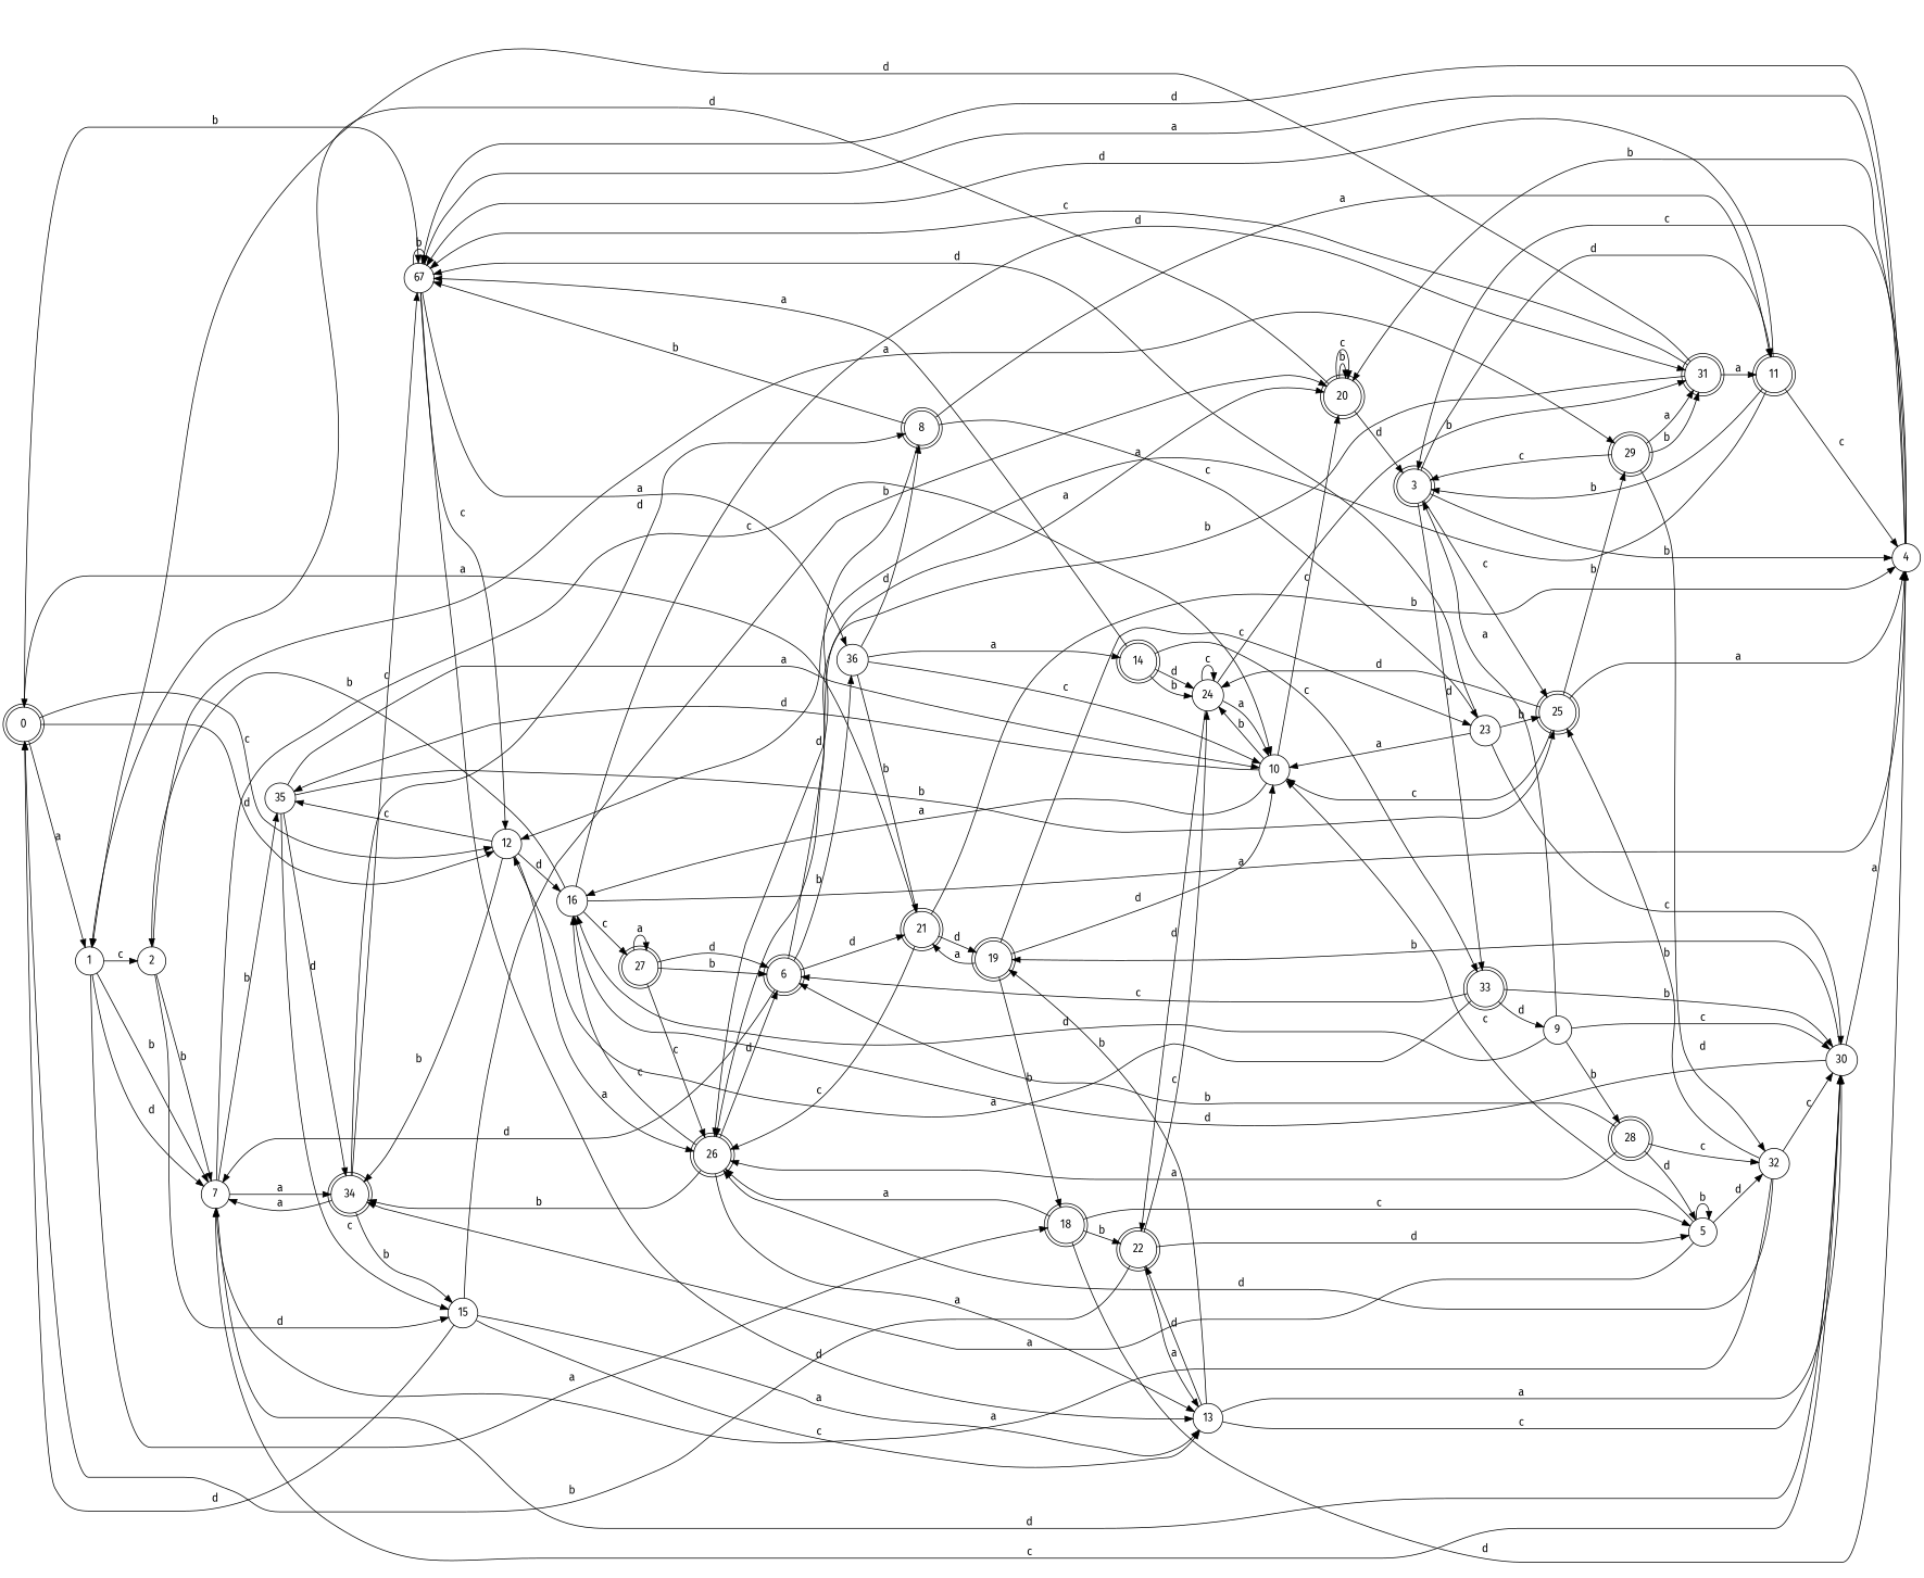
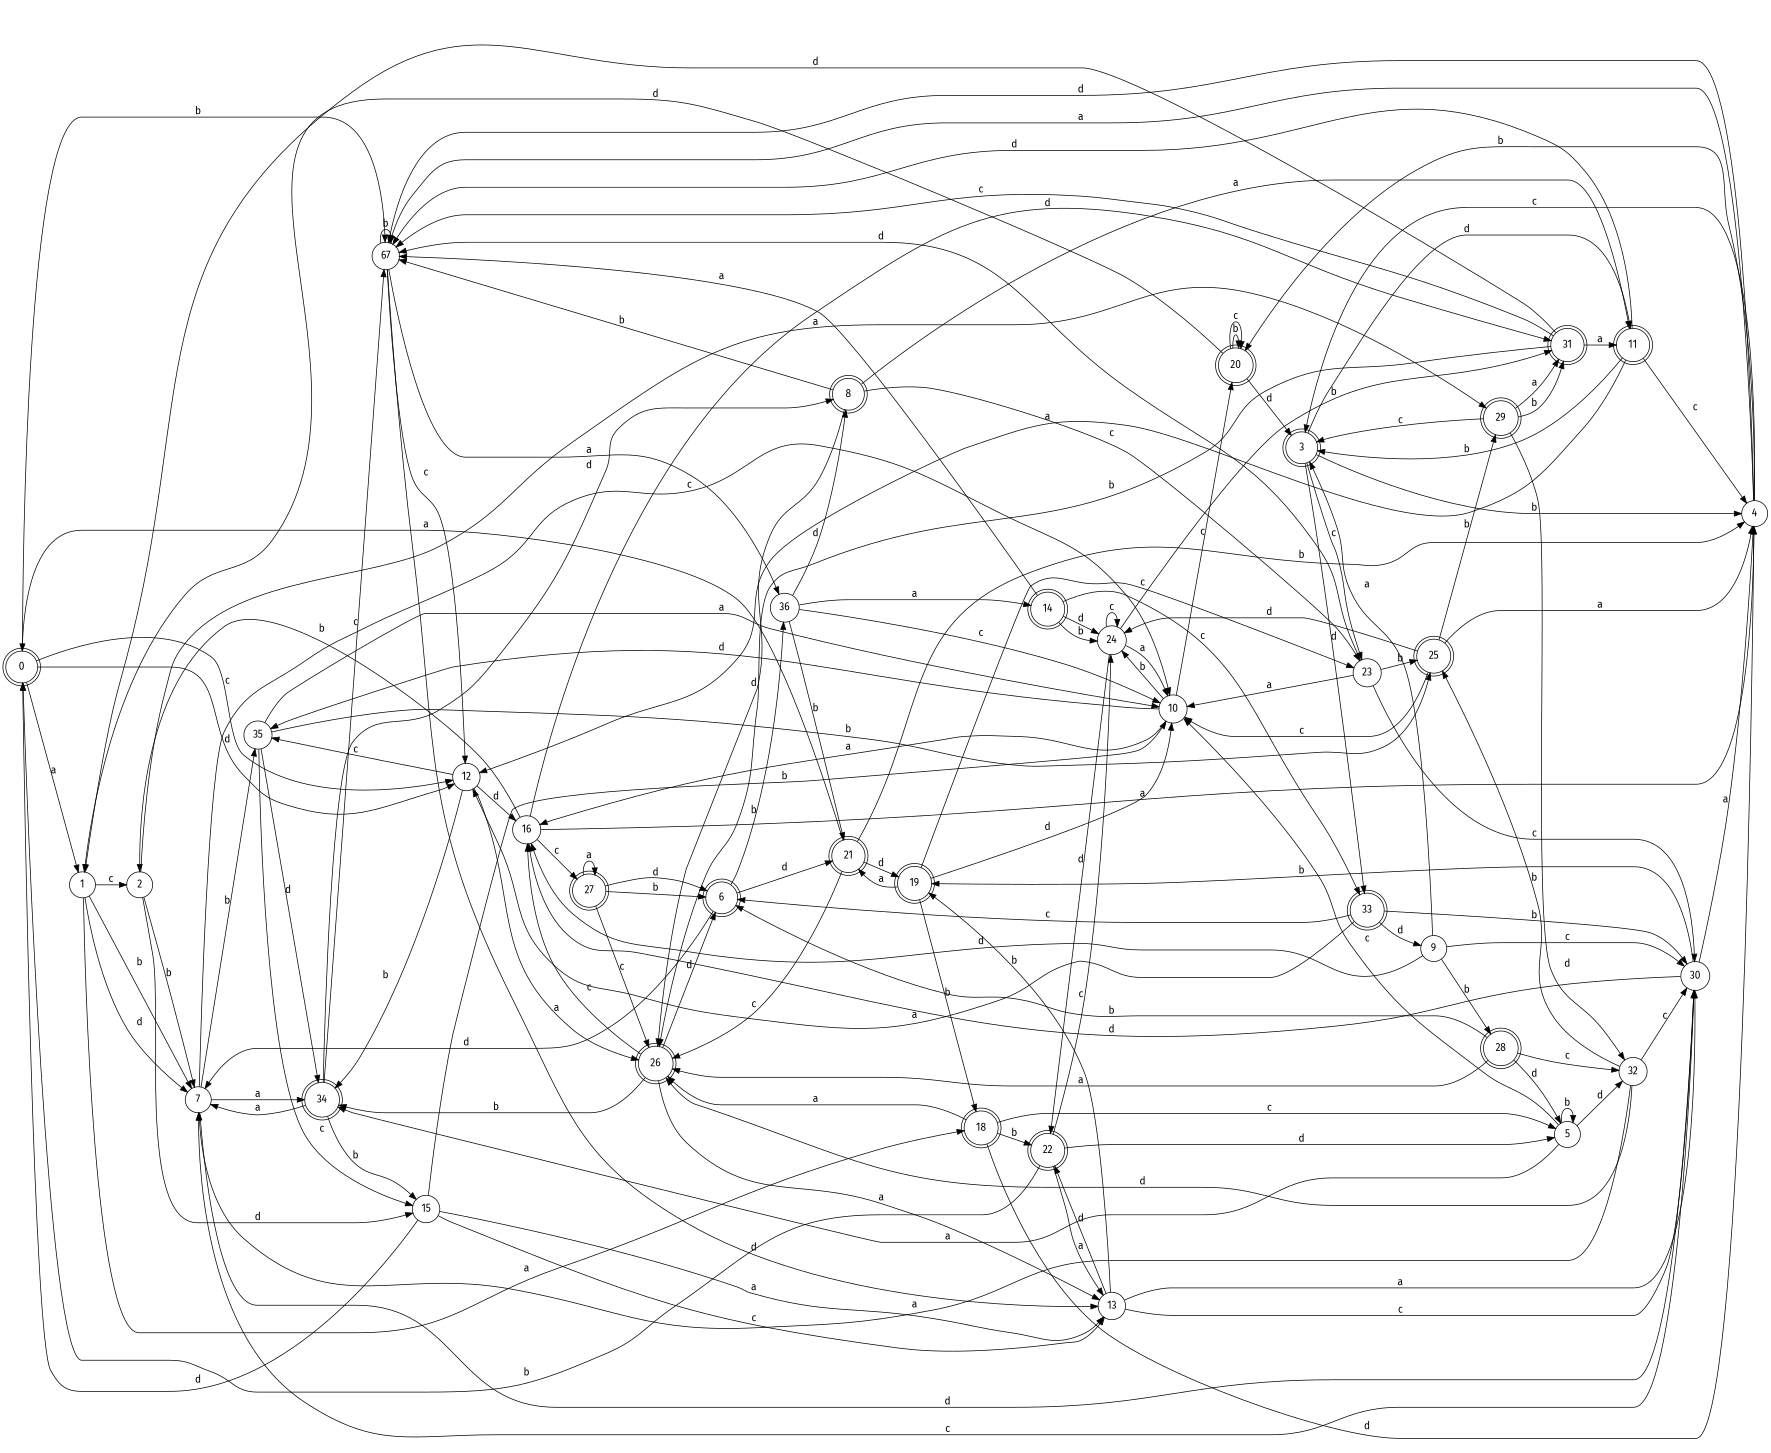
  digraph {
    fontname="Fira Sans"
    rankdir=LR
    node [color=black fillcolor=white fontname="Fira Sans" shape=doublecircle style="rounded,filled"]
    edge [fontname="Fira Sans"]
    n1 [label=0]
    n2 [label=1 shape=circle style=filled]
    n3 [label=12 shape=circle style=filled]
    n4 [label=67 shape=circle style=filled]
    n5 [label=2 shape=circle style=filled]
    n6 [label=7 shape=circle style=filled]
    n7 [label=18]
    n8 [label=35 shape=circle style=filled]
    n9 [label=34]
    n10 [label=26]
    n11 [label=16 shape=circle style=filled]
    n12 [label=36 shape=circle style=filled]
    n13 [label=13 shape=circle style=filled]
    n14 [label=15 shape=circle style=filled]
    n15 [label=29]
    n16 [label=10 shape=circle style=filled]
    n17 [label=30 shape=circle style=filled]
    n18 [label=4 shape=circle style=filled]
    n19 [label=5 shape=circle style=filled]
    n20 [label=22]
    n21 [label=20]
    n22 [label=3]
    n23 [label=32 shape=circle style=filled]
    n24 [label=31]
    n25 [label=25]
    n26 [label=11]
    n27 [label=23 shape=circle style=filled]
    n28 [label=33]
    n29 [label=6]
    n30 [label=9 shape=circle style=filled]
    n31 [label=24 shape=circle style=filled]
    n32 [label=8]
    n33 [label=21]
    n34 [label=19]
    n35 [label=14]
    n36 [label=28]
    n37 [label=27]
    n1 -> n2 [label=a]
    n1 -> n3 [label=c]
    n1 -> n3 [label=d]
    n1 -> n4 [label=b]
    n2 -> n5 [label=c]
    n2 -> n6 [label=b]
    n2 -> n6 [label=d]
    n2 -> n7 [label=a]
    n3 -> n8 [label=c]
    n3 -> n9 [label=b]
    n3 -> n10 [label=a]
    n3 -> n11 [label=d]
    n4 -> n3 [label=c]
    n4 -> n4 [label=b]
    n4 -> n12 [label=a]
    n4 -> n13 [label=d]
    n5 -> n6 [label=b]
    n5 -> n14 [label=d]
    n5 -> n15 [label=a]
    n6 -> n8 [label=b]
    n6 -> n9 [label=a]
    n6 -> n16 [label=c]
    n6 -> n17 [label=d]
    n7 -> n10 [label=a]
    n7 -> n18 [label=d]
    n7 -> n19 [label=c]
    n7 -> n20 [label=b]
    n8 -> n9 [label=d]
    n8 -> n14 [label=c]
    n8 -> n16 [label=a]
    n8 -> n25 [label=b]
    n9 -> n4 [label=c]
    n9 -> n6 [label=a]
    n9 -> n14 [label=b]
    n9 -> n32 [label=d]
    n10 -> n9 [label=b]
    n10 -> n11 [label=c]
    n10 -> n13 [label=a]
    n10 -> n29 [label=d]
    n11 -> n5 [label=b]
    n11 -> n18 [label=a]
    n11 -> n24 [label=d]
    n11 -> n37 [label=c]
    n12 -> n16 [label=c]
    n12 -> n32 [label=d]
    n12 -> n33 [label=b]
    n12 -> n35 [label=a]
    n13 -> n17 [label=a]
    n13 -> n17 [label=c]
    n13 -> n20 [label=d]
    n13 -> n34 [label=b]
    n14 -> n1 [label=d]
    n14 -> n13 [label=a]
    n14 -> n13 [label=c]
-   n14 -> n21 [label=b]
+   n14 -> n16 [label=b]
    n15 -> n22 [label=c]
    n15 -> n23 [label=d]
    n15 -> n24 [label=a]
    n15 -> n24 [label=b]
    n16 -> n8 [label=d]
    n16 -> n11 [label=a]
    n16 -> n21 [label=c]
    n16 -> n31 [label=b]
    n17 -> n6 [label=c]
    n17 -> n11 [label=d]
    n17 -> n18 [label=a]
    n17 -> n34 [label=b]
    n18 -> n4 [label=a]
    n18 -> n4 [label=d]
    n18 -> n21 [label=b]
    n18 -> n22 [label=c]
    n19 -> n9 [label=a]
    n19 -> n16 [label=c]
    n19 -> n19 [label=b]
    n19 -> n23 [label=d]
    n20 -> n1 [label=b]
    n20 -> n13 [label=a]
    n20 -> n19 [label=d]
    n20 -> n31 [label=c]
    n21 -> n2 [label=d]
    n21 -> n21 [label=b]
    n21 -> n21 [label=c]
    n21 -> n22 [label=d]
    n22 -> n18 [label=b]
    n22 -> n26 [label=d]
-   n22 -> n25 [label=c]
+   n22 -> n27 [label=c]
    n22 -> n28 [label=d]
    n23 -> n6 [label=a]
    n23 -> n10 [label=d]
    n23 -> n17 [label=c]
    n23 -> n25 [label=b]
    n24 -> n2 [label=d]
    n24 -> n4 [label=c]
    n24 -> n10 [label=b]
    n24 -> n26 [label=a]
    n25 -> n15 [label=b]
    n25 -> n16 [label=c]
    n25 -> n18 [label=a]
    n25 -> n31 [label=d]
    n26 -> n3 [label=a]
    n26 -> n4 [label=d]
    n26 -> n18 [label=c]
    n26 -> n22 [label=b]
    n27 -> n4 [label=d]
    n27 -> n16 [label=a]
    n27 -> n17 [label=c]
    n27 -> n25 [label=b]
    n28 -> n3 [label=a]
    n28 -> n17 [label=b]
    n28 -> n29 [label=c]
    n28 -> n30 [label=d]
    n29 -> n6 [label=d]
    n29 -> n12 [label=b]
-   n29 -> n21 [label=a]
    n29 -> n33 [label=d]
    n30 -> n11 [label=d]
    n30 -> n17 [label=c]
    n30 -> n22 [label=a]
    n30 -> n36 [label=b]
    n31 -> n16 [label=a]
    n31 -> n20 [label=d]
    n31 -> n24 [label=b]
    n31 -> n31 [label=c]
    n32 -> n4 [label=b]
    n32 -> n10 [label=d]
    n32 -> n26 [label=a]
    n32 -> n27 [label=c]
    n33 -> n1 [label=a]
    n33 -> n10 [label=c]
    n33 -> n18 [label=b]
    n33 -> n34 [label=d]
    n34 -> n7 [label=b]
    n34 -> n16 [label=d]
    n34 -> n27 [label=c]
    n34 -> n33 [label=a]
    n35 -> n4 [label=a]
    n35 -> n28 [label=c]
    n35 -> n31 [label=b]
    n35 -> n31 [label=d]
    n36 -> n10 [label=a]
    n36 -> n19 [label=d]
    n36 -> n23 [label=c]
    n36 -> n29 [label=b]
    n37 -> n10 [label=c]
    n37 -> n29 [label=b]
    n37 -> n29 [label=d]
    n37 -> n37 [label=a]
  }
